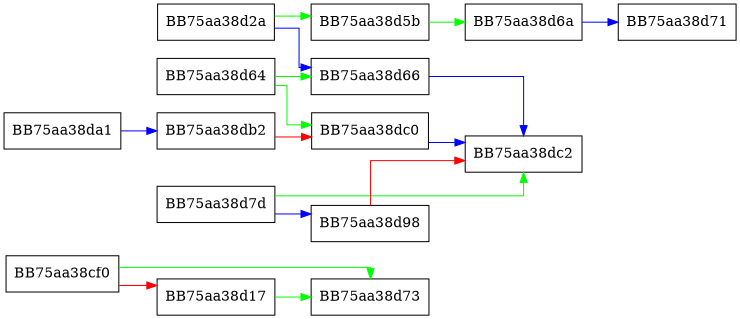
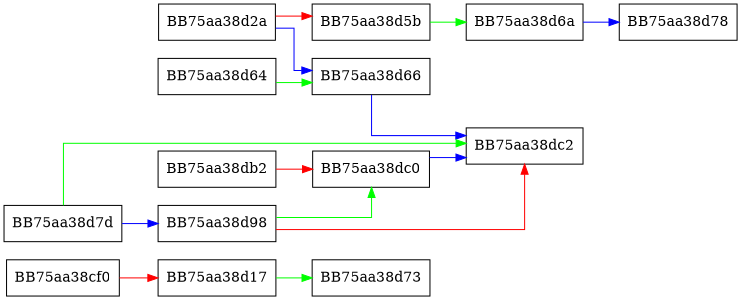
  digraph {
    rankdir=LR
    splines=ortho
    node [shape=box]
    edge [color=green]
    BB75aa38cf0
    BB75aa38d73
    BB75aa38d17
    BB75aa38d2a
    BB75aa38d66
    BB75aa38d5b
    BB75aa38dc2
    BB75aa38d6a
-   BB75aa38d78 [label=BB75aa38d71]
+   BB75aa38d78
    BB75aa38d64
    BB75aa38db2
    BB75aa38dc0
    BB75aa38d7d
    BB75aa38d98
-   BB75aa38da1
-   BB75aa38cf0 -> BB75aa38d73
    BB75aa38cf0 -> BB75aa38d17 [color=red]
    BB75aa38d17 -> BB75aa38d73
    BB75aa38d2a -> BB75aa38d66 [color=blue]
-   BB75aa38d2a -> BB75aa38d5b
+   BB75aa38d2a -> BB75aa38d5b [color=red]
    BB75aa38d66 -> BB75aa38dc2 [color=blue]
    BB75aa38d5b -> BB75aa38d6a
    BB75aa38d6a -> BB75aa38d78 [color=blue]
    BB75aa38d64 -> BB75aa38d66
    BB75aa38db2 -> BB75aa38dc0 [color=red]
    BB75aa38dc0 -> BB75aa38dc2 [color=blue]
    BB75aa38d7d -> BB75aa38dc2
    BB75aa38d7d -> BB75aa38d98 [color=blue]
    BB75aa38d98 -> BB75aa38dc2 [color=red]
-   BB75aa38d64 -> BB75aa38dc0
-   BB75aa38da1 -> BB75aa38db2 [color=blue]
+   BB75aa38d98 -> BB75aa38dc0
  }
